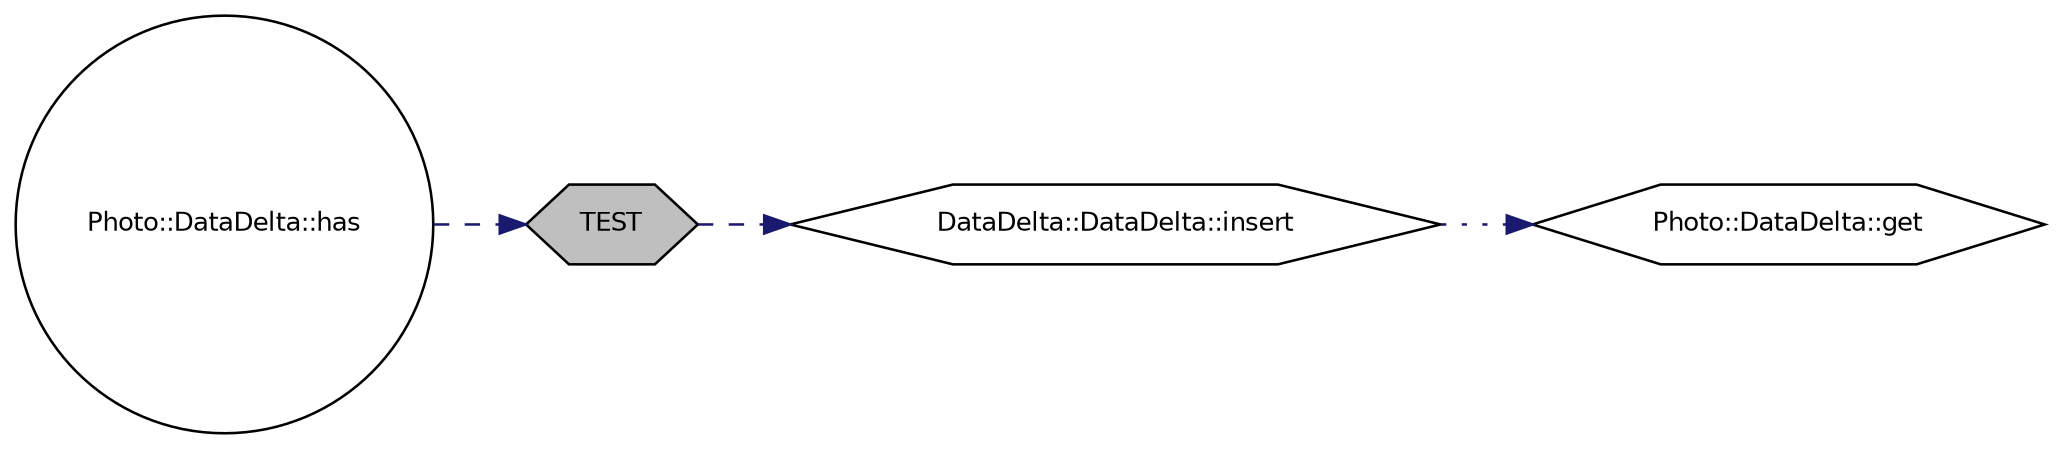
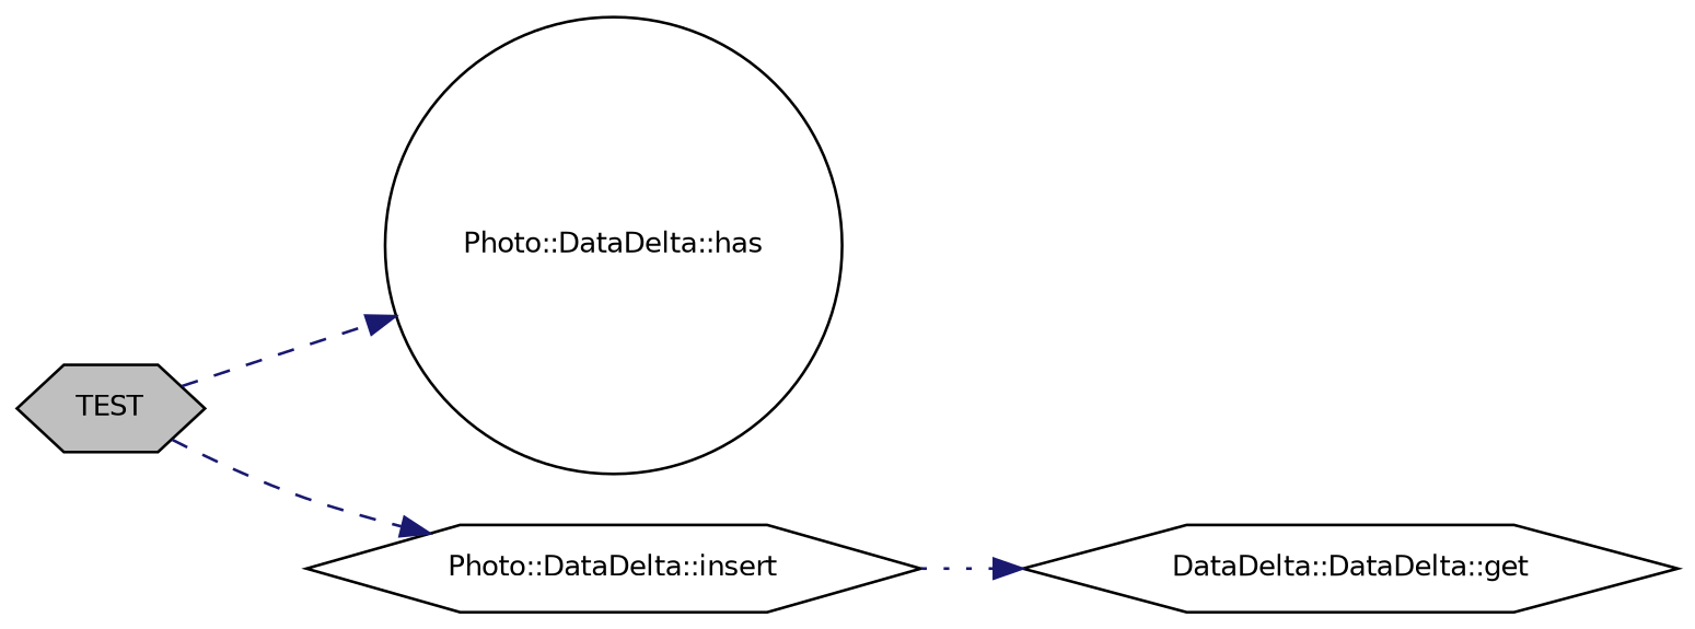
  digraph {
    rankdir=LR
    node [color=black fillcolor=white fontname=Helvetica fontsize=10 shape=hexagon style=filled]
    edge [color=midnightblue fontname=Helvetica fontsize=10 labelfontname=Helvetica labelfontsize=10 style=dashed]
    n1 [fillcolor=grey75 fontcolor=black height=0.2 label=TEST width=0.4]
    n2 [height=0.2 label="Photo::DataDelta::has" shape=circle width=0.4]
-   n3 [height=0.2 label="DataDelta::DataDelta::insert" width=0.4]
-   n4 [height=0.2 label="Photo::DataDelta::get" width=0.4]
-   n2 -> n1
+   n3 [height=0.2 label="Photo::DataDelta::insert" width=0.4]
+   n4 [height=0.2 label="DataDelta::DataDelta::get" width=0.4]
+   n1 -> n2
    n1 -> n3
    n3 -> n4 [style=dotted]
  }
